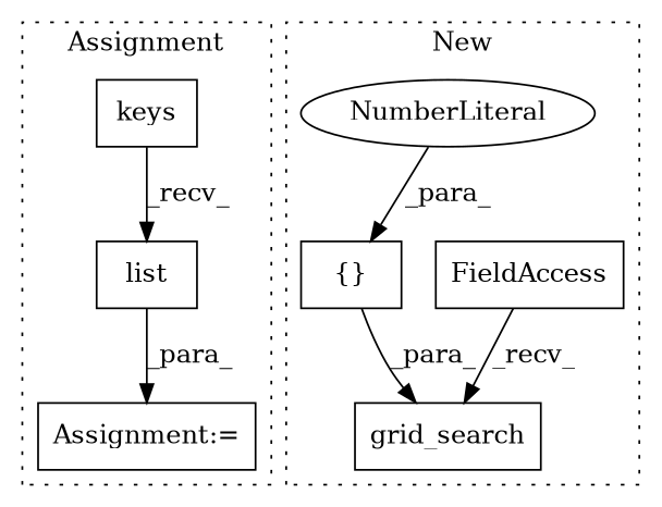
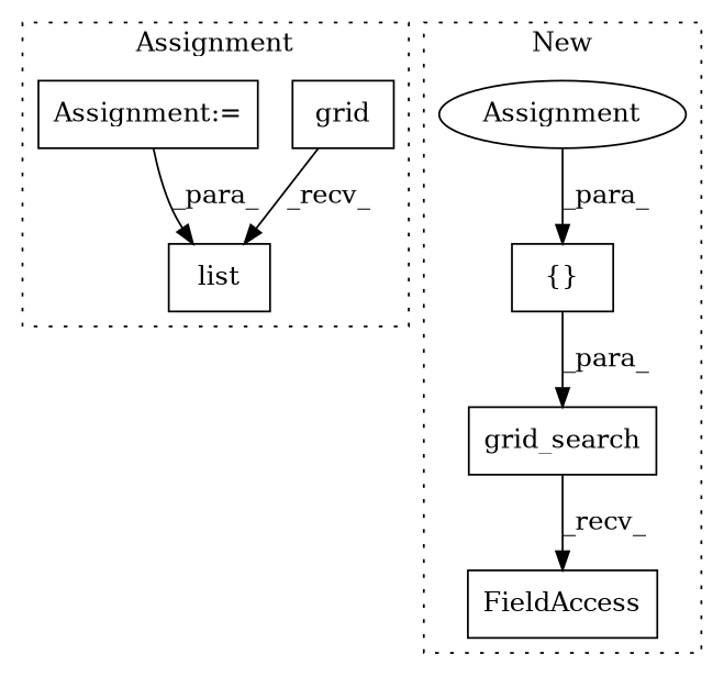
  digraph {
    node [a=32 l=1 shape=box]
    n1 [l="5,1" label=list s="1146,1168"]
-   n2 [l=6 label=keys s=1162]
+   n2 [l=6 label=grid s=1162]
    n3 [a=7 label="Assignment:=" s=1145]
    n4 [l="12,1" label=grid_search s="740,764"]
    n5 [a=22 l=4 label=FieldAccess s=735]
    n6 [a=4 l="1,1" label="{}" s="761,763"]
-   n7 [a=34 label=NumberLiteral s=762 shape=ellipse]
+   n7 [a=34 label=Assignment s=762 shape=ellipse]
    subgraph cluster_1 {
      label=Assignment
      style=dotted
      n1
      n2
      n3
    }
    subgraph cluster_2 {
      label=New
      style=dotted
      n4
      n5
      n6
      n7
    }
-   n1 -> n3 [label=_para_]
+   n3 -> n1 [label=_para_]
    n2 -> n1 [label=_recv_]
-   n5 -> n4 [label=_recv_]
+   n4 -> n5 [label=_recv_]
    n6 -> n4 [label=_para_]
    n7 -> n6 [label=_para_]
  }
